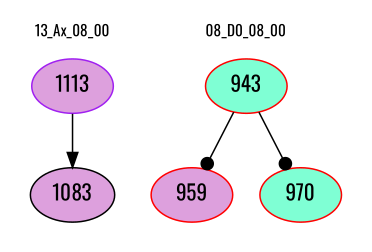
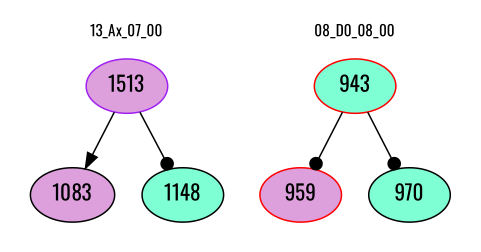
  digraph {
    fontname=Oswald
    node [color=black fillcolor=plum fontname=Oswald style=filled]
    edge [arrowhead=dot color=black fontname=Oswald]
-   n1 [color=purple label=1113]
+   n1 [color=purple label=1513]
    n2 [label=1083]
+   n3 [fillcolor=aquamarine label=1148]
    n4 [color=red fillcolor=aquamarine label=943]
    n5 [color=red label=959]
-   n6 [color=red fillcolor=aquamarine label=970]
+   n6 [fillcolor=aquamarine label=970]
    subgraph cluster_1 {
      color=white
      fontsize=10
-     label="13_Ax_08_00"
+     label="13_Ax_07_00"
      n1
      n2
+     n3
    }
    subgraph cluster_2 {
      color=white
      fontsize=10
      label="08_D0_08_00"
      n4
      n5
      n6
    }
    n1 -> n2 [arrowhead=normal]
+   n1 -> n3
    n4 -> n5
    n4 -> n6
  }
